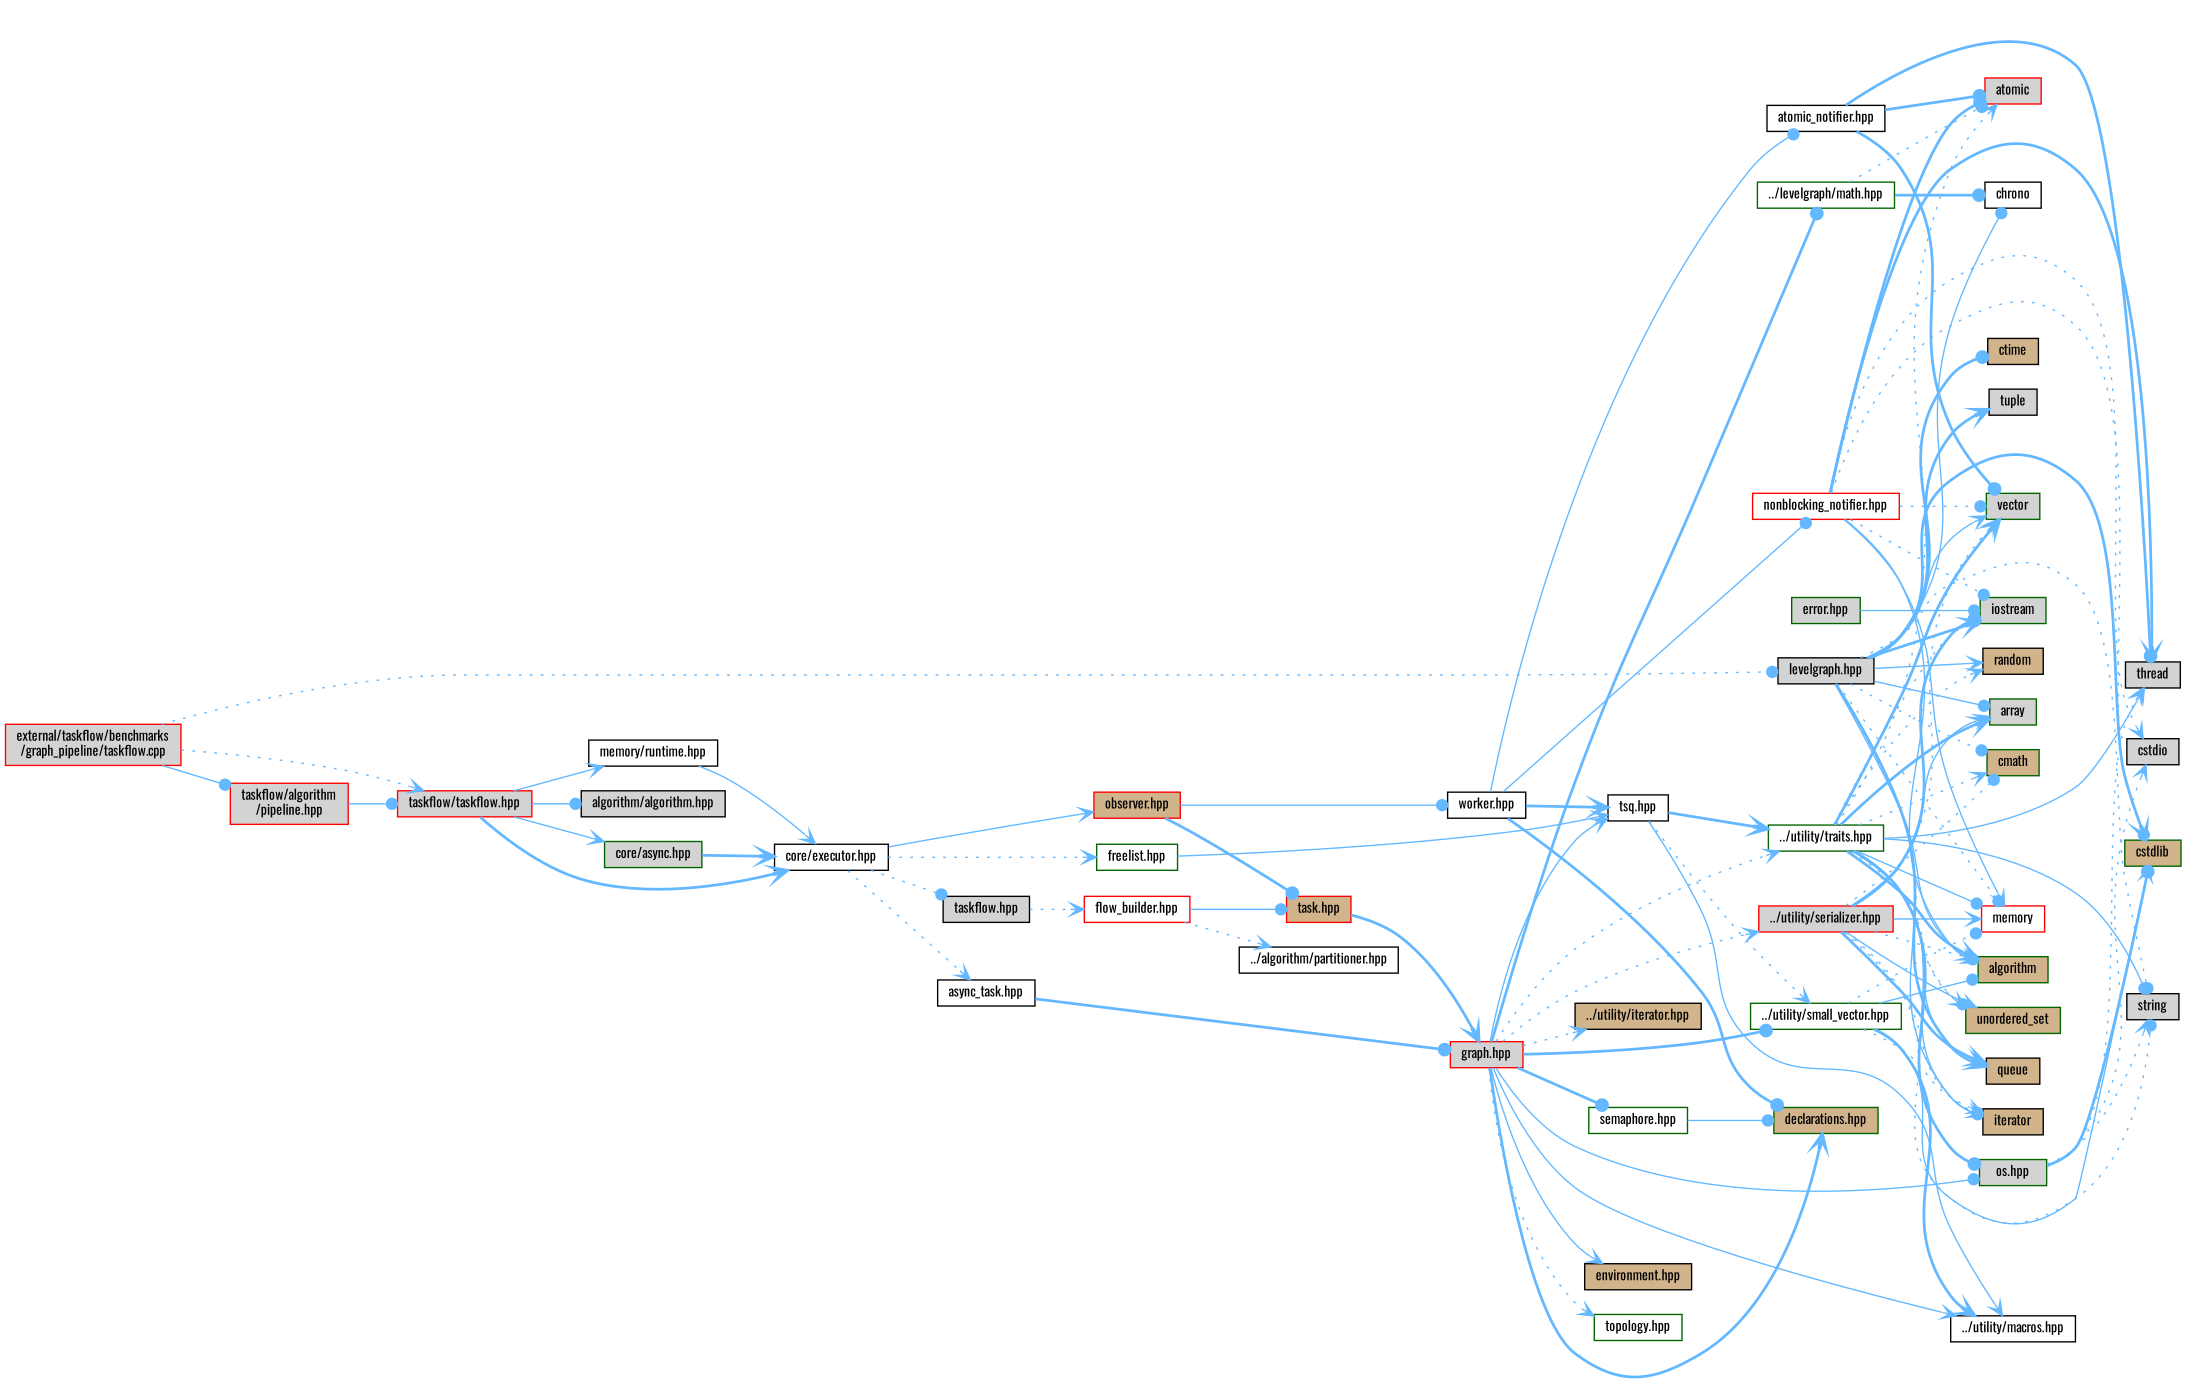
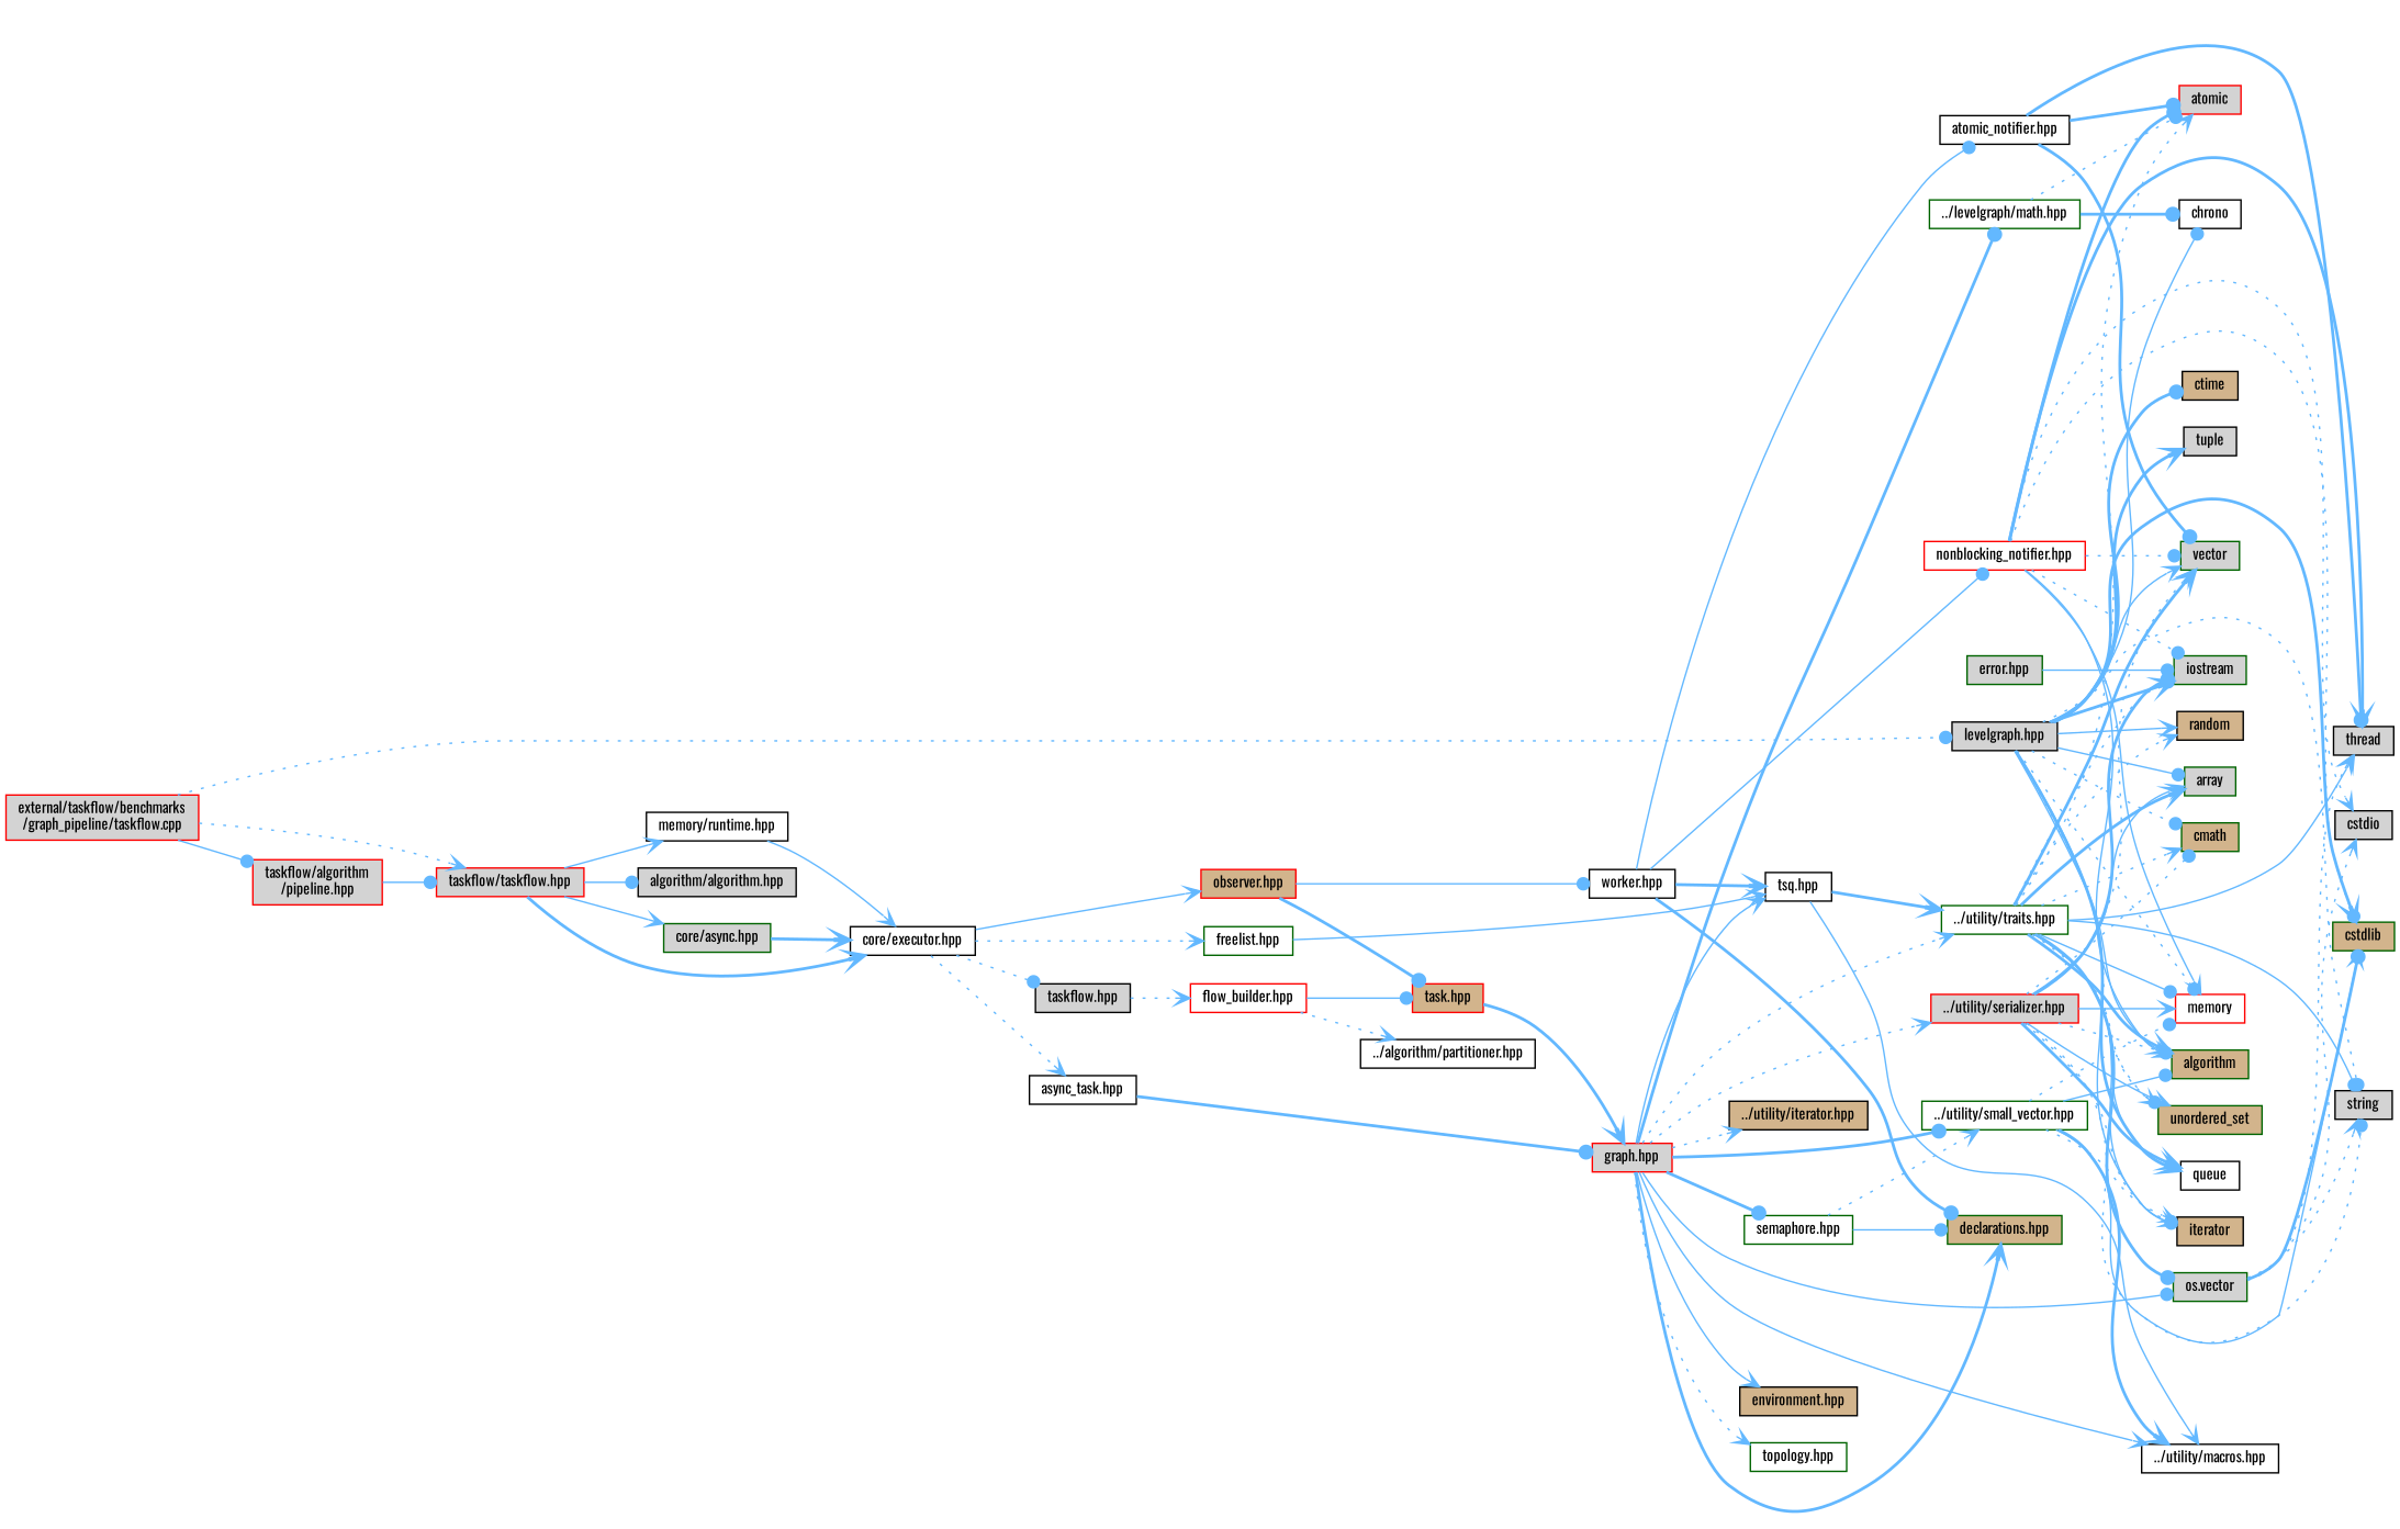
  digraph {
    fontname=Oswald
    rankdir=LR
    node [color=black fillcolor=lightgrey fontname=Oswald fontsize=10 shape=box style=filled]
    edge [arrowhead=vee color=steelblue1 fontname=Oswald fontsize=10 labelfontname=Helvetica labelfontsize=10 style=solid]
    n1 [color=red fontcolor=black height=0.2 label="external/taskflow/benchmarks\l/graph_pipeline/taskflow.cpp" width=0.4]
    n2 [height=0.2 label="levelgraph.hpp" width=0.4]
    n3 [color=red height=0.2 label="taskflow/taskflow.hpp" width=0.4]
    n4 [color=red height=0.2 label="taskflow/algorithm\l/pipeline.hpp" width=0.4]
    n5 [color=darkgreen height=0.2 label=iostream width=0.4]
    n6 [height=0.2 label=string width=0.4]
    n7 [color=darkgreen height=0.2 label=array width=0.4]
    n8 [color=darkgreen height=0.2 label=vector width=0.4]
    n9 [fillcolor=tan height=0.2 label=random width=0.4]
    n10 [color=darkgreen fillcolor=tan height=0.2 label=algorithm width=0.4]
    n11 [fillcolor=tan height=0.2 label=iterator width=0.4]
    n12 [height=0.2 label=tuple width=0.4]
    n13 [fillcolor=white height=0.2 label=chrono width=0.4]
    n14 [color=darkgreen fillcolor=tan height=0.2 label=cmath width=0.4]
    n15 [color=red fillcolor=white height=0.2 label=memory width=0.4]
    n16 [color=darkgreen fillcolor=tan height=0.2 label=unordered_set width=0.4]
    n17 [fillcolor=tan height=0.2 label=ctime width=0.4]
    n18 [color=darkgreen fillcolor=tan height=0.2 label=cstdlib width=0.4]
-   n19 [fillcolor=tan height=0.2 label=queue width=0.4]
+   n19 [fillcolor=white height=0.2 label=queue width=0.4]
    n20 [fillcolor=white height=0.2 label="core/executor.hpp" width=0.4]
    n21 [fillcolor=white height=0.2 label="memory/runtime.hpp" width=0.4]
    n22 [color=darkgreen height=0.2 label="core/async.hpp" width=0.4]
    n23 [height=0.2 label="algorithm/algorithm.hpp" width=0.4]
    n24 [color=red fillcolor=tan height=0.2 label="observer.hpp" width=0.4]
    n25 [height=0.2 label="taskflow.hpp" width=0.4]
    n26 [fillcolor=white height=0.2 label="async_task.hpp" width=0.4]
    n27 [color=darkgreen fillcolor=white height=0.2 label="freelist.hpp" width=0.4]
    n28 [color=red fillcolor=tan height=0.2 label="task.hpp" width=0.4]
    n29 [fillcolor=white height=0.2 label="worker.hpp" width=0.4]
    n30 [color=red fillcolor=white height=0.2 label="flow_builder.hpp" width=0.4]
    n31 [color=red height=0.2 label="graph.hpp" width=0.4]
    n32 [fillcolor=white height=0.2 label="tsq.hpp" width=0.4]
    n33 [color=darkgreen fillcolor=tan height=0.2 label="declarations.hpp" width=0.4]
    n34 [fillcolor=white height=0.2 label="atomic_notifier.hpp" width=0.4]
    n35 [color=red fillcolor=white height=0.2 label="nonblocking_notifier.hpp" width=0.4]
    n36 [fillcolor=white height=0.2 label="../utility/macros.hpp" width=0.4]
    n37 [color=darkgreen fillcolor=white height=0.2 label="../utility/traits.hpp" width=0.4]
-   n38 [color=darkgreen height=0.2 label="os.hpp" width=0.4]
+   n38 [color=darkgreen height=0.2 label="os.vector" width=0.4]
    n39 [fillcolor=tan height=0.2 label="../utility/iterator.hpp" width=0.4]
    n40 [color=darkgreen fillcolor=white height=0.2 label="../levelgraph/math.hpp" width=0.4]
    n41 [color=darkgreen fillcolor=white height=0.2 label="../utility/small_vector.hpp" width=0.4]
    n42 [color=red height=0.2 label="../utility/serializer.hpp" width=0.4]
    n43 [color=darkgreen fillcolor=white height=0.2 label="semaphore.hpp" width=0.4]
    n44 [fillcolor=tan height=0.2 label="environment.hpp" width=0.4]
    n45 [color=darkgreen fillcolor=white height=0.2 label="topology.hpp" width=0.4]
    n46 [color=red height=0.2 label=atomic width=0.4]
    n47 [height=0.2 label=thread width=0.4]
    n48 [height=0.2 label=cstdio width=0.4]
    n49 [color=darkgreen height=0.2 label="error.hpp" width=0.4]
    n50 [fillcolor=white height=0.2 label="../algorithm/partitioner.hpp" width=0.4]
    n1 -> n2 [arrowhead=dot style=dotted]
    n1 -> n3 [style=dotted]
    n1 -> n4 [arrowhead=dot]
    n2 -> n5 [style=bold]
    n2 -> n6 [arrowhead=dot style=dotted]
    n2 -> n7 [arrowhead=dot]
    n2 -> n8
    n2 -> n9
    n2 -> n10 [arrowhead=dot]
    n2 -> n11
    n2 -> n12 [style=bold]
    n2 -> n13 [arrowhead=dot]
    n2 -> n14 [arrowhead=dot style=dotted]
    n2 -> n15 [arrowhead=dot style=dotted]
    n2 -> n16 [style=dotted]
    n2 -> n17 [arrowhead=dot style=bold]
    n2 -> n18 [style=bold]
    n2 -> n19 [style=bold]
    n3 -> n20 [style=bold]
    n3 -> n21
    n3 -> n22
    n3 -> n23 [arrowhead=dot]
    n4 -> n3 [arrowhead=dot]
    n20 -> n24
    n20 -> n25 [arrowhead=dot style=dotted]
    n20 -> n26 [style=dotted]
    n20 -> n27 [style=dotted]
    n21 -> n20
    n22 -> n20 [style=bold]
    n24 -> n28 [arrowhead=dot style=bold]
    n24 -> n29 [arrowhead=dot]
    n25 -> n30 [style=dotted]
    n26 -> n31 [arrowhead=dot style=bold]
    n27 -> n32
    n28 -> n31 [style=bold]
    n29 -> n32 [style=bold]
    n29 -> n33 [arrowhead=dot style=bold]
    n29 -> n34 [arrowhead=dot]
    n29 -> n35 [arrowhead=dot]
    n30 -> n28 [arrowhead=dot]
    n30 -> n50 [style=dotted]
    n31 -> n32
    n31 -> n33 [style=bold]
    n31 -> n36
    n31 -> n37 [style=dotted]
    n31 -> n38 [arrowhead=dot]
    n31 -> n39 [style=dotted]
    n31 -> n40 [arrowhead=dot style=bold]
    n31 -> n41 [arrowhead=dot style=bold]
    n31 -> n42 [style=dotted]
    n31 -> n43 [arrowhead=dot style=bold]
    n31 -> n44
    n31 -> n45 [style=dotted]
    n32 -> n36
    n32 -> n37 [style=bold]
    n34 -> n8 [arrowhead=dot style=bold]
    n34 -> n46 [arrowhead=dot style=bold]
    n34 -> n47 [arrowhead=dot style=bold]
    n35 -> n5 [arrowhead=dot style=dotted]
    n35 -> n8 [arrowhead=dot style=dotted]
    n35 -> n10
    n35 -> n15
    n35 -> n18 [arrowhead=dot style=dotted]
    n35 -> n46 [arrowhead=dot style=bold]
    n35 -> n47 [style=bold]
    n35 -> n48 [style=dotted]
    n37 -> n5 [arrowhead=dot style=dotted]
    n37 -> n6 [arrowhead=dot]
    n37 -> n7 [style=bold]
    n37 -> n8 [style=bold]
    n37 -> n9 [style=dotted]
    n37 -> n10 [style=bold]
    n37 -> n11 [arrowhead=dot]
    n37 -> n14 [style=dotted]
    n37 -> n15 [arrowhead=dot]
    n37 -> n16 [arrowhead=dot style=dotted]
    n37 -> n19
    n37 -> n38 [arrowhead=dot style=bold]
    n37 -> n46 [style=dotted]
    n37 -> n47
    n38 -> n6 [style=dotted]
    n38 -> n18 [arrowhead=dot style=bold]
    n38 -> n47 [style=dotted]
    n38 -> n48 [style=dotted]
    n40 -> n13 [arrowhead=dot style=bold]
    n40 -> n46 [arrowhead=dot style=dotted]
    n41 -> n10 [arrowhead=dot]
    n41 -> n11 [style=dotted]
    n41 -> n15 [arrowhead=dot style=dotted]
    n41 -> n18
    n41 -> n36 [style=bold]
    n42 -> n5 [arrowhead=dot style=bold]
    n42 -> n6 [arrowhead=dot style=dotted]
    n42 -> n7
    n42 -> n8 [style=dotted]
    n42 -> n10 [style=dotted]
    n42 -> n11 [arrowhead=dot style=dotted]
    n42 -> n14 [arrowhead=dot style=dotted]
    n42 -> n15
    n42 -> n16
    n42 -> n19 [style=bold]
    n43 -> n33 [arrowhead=dot]
-   n32 -> n41 [style=dotted]
+   n43 -> n41 [style=dotted]
    n49 -> n5 [arrowhead=dot]
  }
